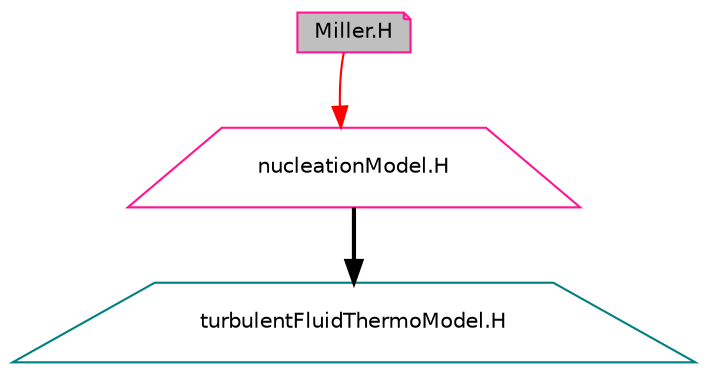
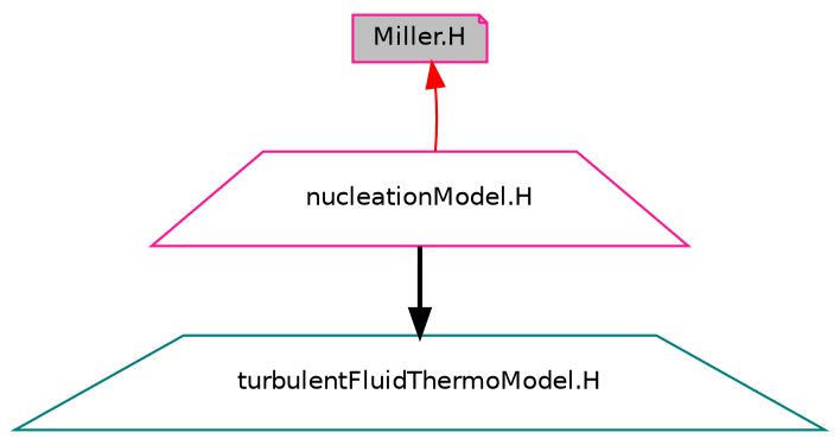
  digraph {
    node [color=deeppink fontname=Helvetica fontsize=10 shape=trapezium]
    edge [fontname=Helvetica fontsize=10 labelfontname=Helvetica labelfontsize=10]
    n1 [fillcolor=grey75 fontcolor=black height=0.2 label="Miller.H" shape=note style=filled width=0.4]
    n2 [height=0.2 label="nucleationModel.H" width=0.4]
    n3 [color=teal height=0.2 label="turbulentFluidThermoModel.H" width=0.4]
-   n1 -> n2 [color=red style=solid]
+   n2 -> n1 [color=red style=solid]
    n2 -> n3 [color=black style=bold]
  }
